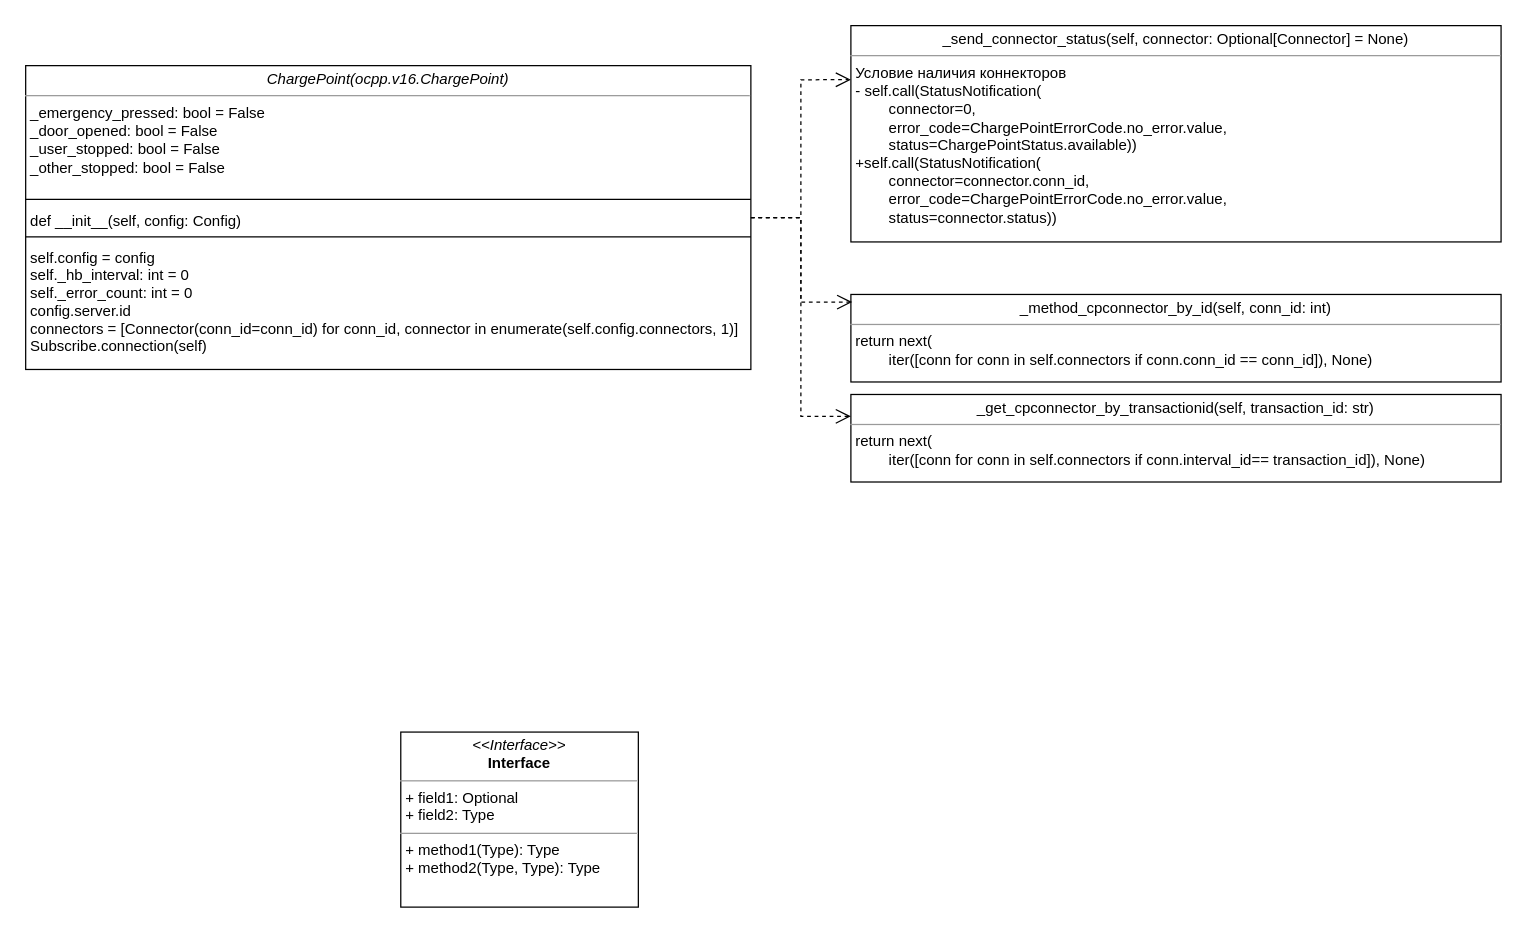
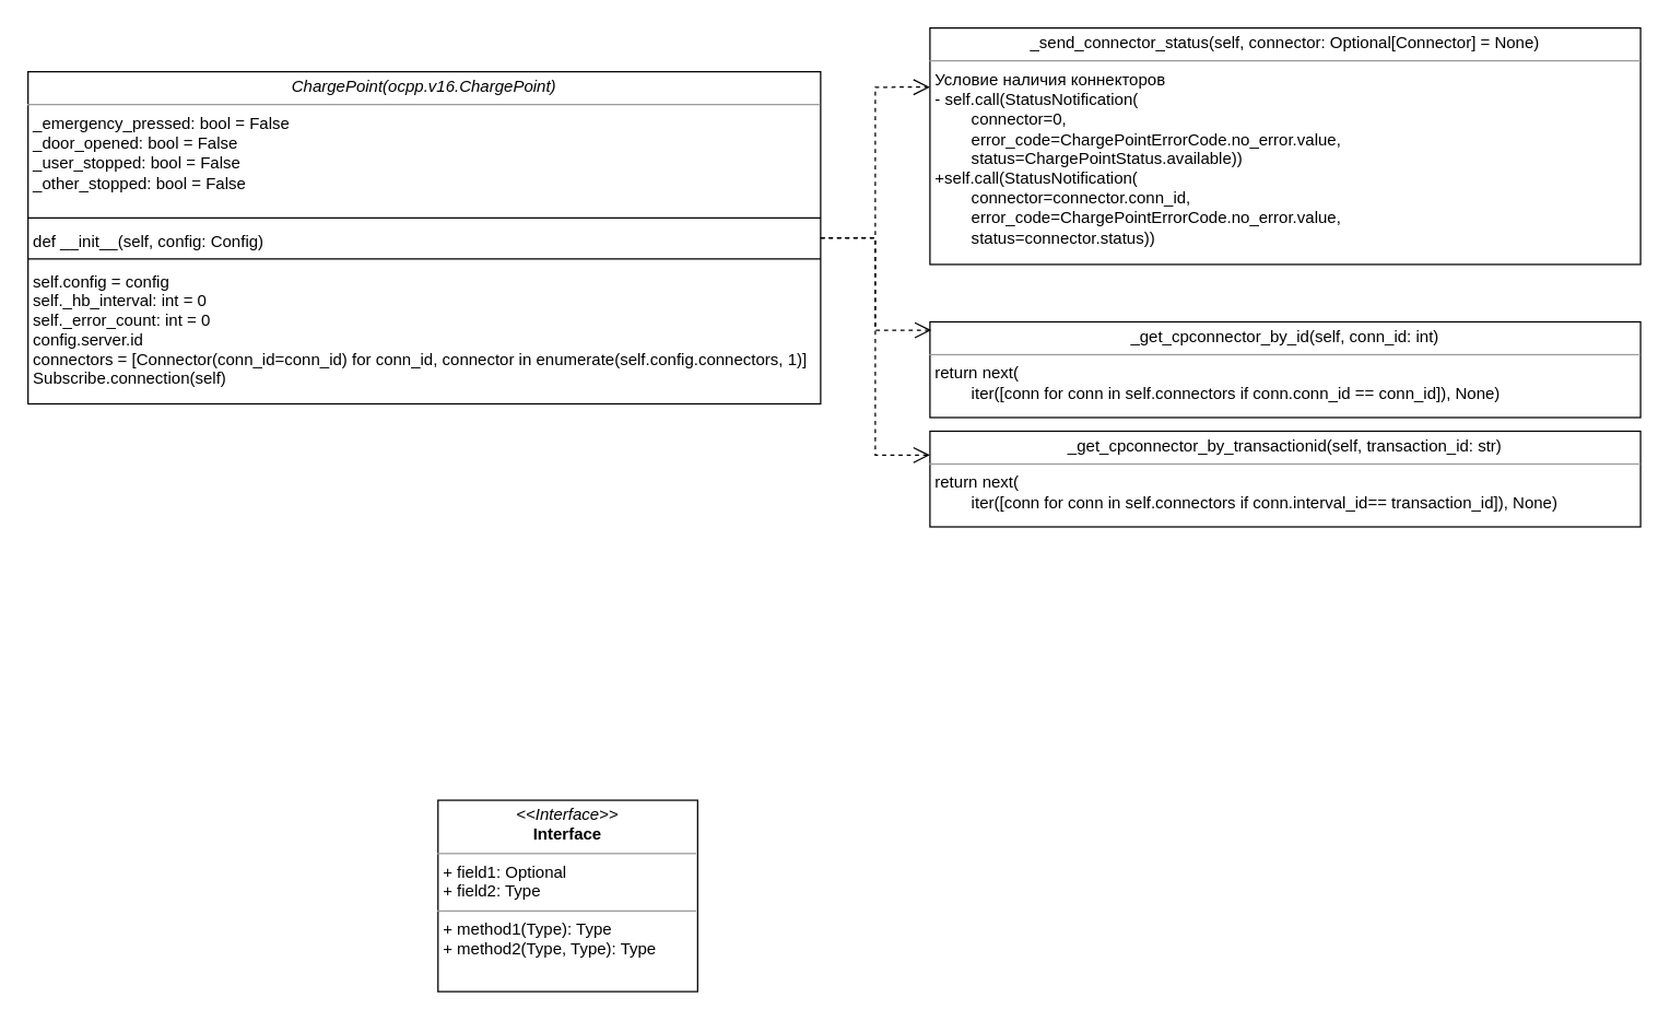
  <mxCell id="0" />
  <mxCell id="1" parent="0" />
  <mxCell id="2" style="edgeStyle=orthogonalEdgeStyle;rounded=0;html=1;labelBackgroundColor=none;startFill=0;endArrow=open;endFill=0;endSize=10;fontFamily=Verdana;fontSize=10;dashed=1;entryX=0;entryY=0.25;entryDx=0;entryDy=0;" parent="1" source="3" target="6" edge="1"><mxGeometry relative="1" as="geometry"><mxPoint x="740" y="-5" as="targetPoint" /></mxGeometry></mxCell>
  <mxCell id="3" value="&lt;p style=&quot;margin:0px;margin-top:4px;text-align:center;&quot;&gt;&lt;i&gt;ChargePoint(ocpp.v16.ChargePoint)&lt;/i&gt;&lt;/p&gt;&lt;hr size=&quot;1&quot;&gt;&lt;p style=&quot;margin:0px;margin-left:4px;&quot;&gt;_emergency_pressed: bool = False&lt;/p&gt;&lt;p style=&quot;margin:0px;margin-left:4px;&quot;&gt;_door_opened: bool = False&lt;/p&gt;&lt;p style=&quot;margin:0px;margin-left:4px;&quot;&gt;_user_stopped: bool = False&lt;/p&gt;&lt;p style=&quot;margin:0px;margin-left:4px;&quot;&gt;_other_stopped: bool = False&lt;/p&gt;&lt;p style=&quot;margin:0px;margin-left:4px;&quot;&gt;&lt;br&gt;&lt;/p&gt;&lt;p style=&quot;margin:0px;margin-left:4px;&quot;&gt;&lt;br&gt;&lt;/p&gt;&lt;p style=&quot;margin:0px;margin-left:4px;&quot;&gt;def __init__(self, config: Config)&lt;/p&gt;&lt;p style=&quot;margin:0px;margin-left:4px;&quot;&gt;&lt;br&gt;&lt;/p&gt;&lt;p style=&quot;margin:0px;margin-left:4px;&quot;&gt;self.config = config&lt;/p&gt;&lt;p style=&quot;margin:0px;margin-left:4px;&quot;&gt;self._hb_interval: int = 0&lt;/p&gt;&lt;p style=&quot;margin:0px;margin-left:4px;&quot;&gt;self._error_count: int = 0&lt;/p&gt;&lt;p style=&quot;margin:0px;margin-left:4px;&quot;&gt;config.server.id&lt;/p&gt;&lt;p style=&quot;margin:0px;margin-left:4px;&quot;&gt;connectors = [Connector(conn_id=conn_id) for conn_id, connector in enumerate(self.config.connectors, 1)]&lt;/p&gt;&lt;p style=&quot;margin:0px;margin-left:4px;&quot;&gt;Subscribe.connection(self)&lt;/p&gt;" style="verticalAlign=top;align=left;overflow=fill;fontSize=12;fontFamily=Helvetica;html=1;rounded=0;shadow=0;comic=0;labelBackgroundColor=none;strokeWidth=1" parent="1" vertex="1"><mxGeometry x="20" y="52" width="580" height="243" as="geometry" /></mxCell>
  <mxCell id="4" value="&lt;p style=&quot;margin:0px;margin-top:4px;text-align:center;&quot;&gt;&lt;i&gt;&amp;lt;&amp;lt;Interface&amp;gt;&amp;gt;&lt;/i&gt;&lt;br/&gt;&lt;b&gt;Interface&lt;/b&gt;&lt;/p&gt;&lt;hr size=&quot;1&quot;/&gt;&lt;p style=&quot;margin:0px;margin-left:4px;&quot;&gt;+ field1: Optional&lt;br/&gt;+ field2: Type&lt;/p&gt;&lt;hr size=&quot;1&quot;/&gt;&lt;p style=&quot;margin:0px;margin-left:4px;&quot;&gt;+ method1(Type): Type&lt;br/&gt;+ method2(Type, Type): Type&lt;/p&gt;" style="verticalAlign=top;align=left;overflow=fill;fontSize=12;fontFamily=Helvetica;html=1;rounded=0;shadow=0;comic=0;labelBackgroundColor=none;strokeWidth=1" vertex="1" parent="1"><mxGeometry x="320" y="585" width="190" height="140" as="geometry" /></mxCell>
  <mxCell id="5" style="edgeStyle=none;curved=1;rounded=0;orthogonalLoop=1;jettySize=auto;html=1;exitX=0.75;exitY=0;exitDx=0;exitDy=0;fontSize=12;startSize=8;endSize=8;" edge="1" parent="1" source="4" target="4"><mxGeometry relative="1" as="geometry" /></mxCell>
  <mxCell id="6" value="&lt;p style=&quot;margin:0px;margin-top:4px;text-align:center;&quot;&gt;_send_connector_status(self, connector: Optional[Connector] = None)&lt;/p&gt;&lt;hr size=&quot;1&quot;&gt;&lt;p style=&quot;margin:0px;margin-left:4px;&quot;&gt;Условие наличия коннекторов&lt;/p&gt;&lt;p style=&quot;margin:0px;margin-left:4px;&quot;&gt;- self.call(StatusNotification(&lt;/p&gt;&lt;p style=&quot;margin:0px;margin-left:4px;&quot;&gt;&lt;span style=&quot;white-space: pre;&quot;&gt;&#09;&lt;/span&gt;connector=0,&amp;nbsp;&lt;/p&gt;&lt;p style=&quot;margin:0px;margin-left:4px;&quot;&gt;&lt;span style=&quot;white-space: pre;&quot;&gt;&#09;&lt;/span&gt;error_code=ChargePointErrorCode.no_error.value,&amp;nbsp;&lt;/p&gt;&lt;p style=&quot;margin:0px;margin-left:4px;&quot;&gt;&lt;span style=&quot;white-space: pre;&quot;&gt;&#09;&lt;/span&gt;status=ChargePointStatus.available))&lt;br&gt;+self.call(&lt;span style=&quot;background-color: transparent; color: light-dark(rgb(0, 0, 0), rgb(255, 255, 255));&quot;&gt;StatusNotification(&lt;/span&gt;&lt;/p&gt;&lt;p style=&quot;margin:0px;margin-left:4px;&quot;&gt;&lt;span style=&quot;background-color: transparent; color: light-dark(rgb(0, 0, 0), rgb(255, 255, 255));&quot;&gt;&lt;span style=&quot;white-space: pre;&quot;&gt;&#09;&lt;/span&gt;connector=connector.conn_id,&amp;nbsp;&lt;/span&gt;&lt;/p&gt;&lt;p style=&quot;margin:0px;margin-left:4px;&quot;&gt;&lt;span style=&quot;background-color: transparent; color: light-dark(rgb(0, 0, 0), rgb(255, 255, 255));&quot;&gt;&lt;span style=&quot;white-space: pre;&quot;&gt;&#09;&lt;/span&gt;error_code=ChargePointErrorCode.no_error.value,&amp;nbsp;&lt;/span&gt;&lt;/p&gt;&lt;p style=&quot;margin:0px;margin-left:4px;&quot;&gt;&lt;span style=&quot;background-color: transparent; color: light-dark(rgb(0, 0, 0), rgb(255, 255, 255));&quot;&gt;&lt;span style=&quot;white-space: pre;&quot;&gt;&#09;&lt;/span&gt;status=connector.status)&lt;/span&gt;&lt;span style=&quot;background-color: transparent; color: light-dark(rgb(0, 0, 0), rgb(255, 255, 255));&quot;&gt;)&lt;/span&gt;&lt;/p&gt;&lt;p style=&quot;margin:0px;margin-left:4px;&quot;&gt;&lt;br&gt;&lt;/p&gt;" style="verticalAlign=top;align=left;overflow=fill;fontSize=12;fontFamily=Helvetica;html=1;rounded=0;shadow=0;comic=0;labelBackgroundColor=none;strokeWidth=1" vertex="1" parent="1"><mxGeometry x="680" y="20" width="520" height="173" as="geometry" /></mxCell>
  <mxCell id="7" value="" style="line;strokeWidth=1;fillColor=none;align=left;verticalAlign=middle;spacingTop=-1;spacingLeft=3;spacingRight=3;rotatable=0;labelPosition=right;points=[];portConstraint=eastwest;strokeColor=inherit;" vertex="1" parent="1"><mxGeometry x="20" y="155" width="580" height="8" as="geometry" /></mxCell>
  <mxCell id="8" value="" style="line;strokeWidth=1;fillColor=none;align=left;verticalAlign=middle;spacingTop=-1;spacingLeft=3;spacingRight=3;rotatable=0;labelPosition=right;points=[];portConstraint=eastwest;strokeColor=inherit;" vertex="1" parent="1"><mxGeometry x="20" y="185" width="580" height="8" as="geometry" /></mxCell>
- <mxCell id="9" value="&lt;p style=&quot;margin:0px;margin-top:4px;text-align:center;&quot;&gt;_method_cpconnector_by_id(self, conn_id: int)&lt;/p&gt;&lt;hr size=&quot;1&quot;&gt;&lt;p style=&quot;margin:0px;margin-left:4px;&quot;&gt;return next(&lt;/p&gt;&lt;p style=&quot;margin:0px;margin-left:4px;&quot;&gt;&lt;span style=&quot;white-space: pre;&quot;&gt;&#09;&lt;/span&gt;iter([conn for conn in self.connectors if conn.conn_id == conn_id]), None)&lt;br&gt;&lt;/p&gt;&lt;p style=&quot;margin:0px;margin-left:4px;&quot;&gt;&lt;br&gt;&lt;/p&gt;" style="verticalAlign=top;align=left;overflow=fill;fontSize=12;fontFamily=Helvetica;html=1;rounded=0;shadow=0;comic=0;labelBackgroundColor=none;strokeWidth=1" vertex="1" parent="1"><mxGeometry x="680" y="235" width="520" height="70" as="geometry" /></mxCell>
+ <mxCell id="9" value="&lt;p style=&quot;margin:0px;margin-top:4px;text-align:center;&quot;&gt;_get_cpconnector_by_id(self, conn_id: int)&lt;/p&gt;&lt;hr size=&quot;1&quot;&gt;&lt;p style=&quot;margin:0px;margin-left:4px;&quot;&gt;return next(&lt;/p&gt;&lt;p style=&quot;margin:0px;margin-left:4px;&quot;&gt;&lt;span style=&quot;white-space: pre;&quot;&gt;&#09;&lt;/span&gt;iter([conn for conn in self.connectors if conn.conn_id == conn_id]), None)&lt;br&gt;&lt;/p&gt;&lt;p style=&quot;margin:0px;margin-left:4px;&quot;&gt;&lt;br&gt;&lt;/p&gt;" style="verticalAlign=top;align=left;overflow=fill;fontSize=12;fontFamily=Helvetica;html=1;rounded=0;shadow=0;comic=0;labelBackgroundColor=none;strokeWidth=1" vertex="1" parent="1"><mxGeometry x="680" y="235" width="520" height="70" as="geometry" /></mxCell>
  <mxCell id="10" style="edgeStyle=orthogonalEdgeStyle;rounded=0;html=1;labelBackgroundColor=none;startFill=0;endArrow=open;endFill=0;endSize=10;fontFamily=Verdana;fontSize=10;dashed=1;entryX=0.002;entryY=0.087;entryDx=0;entryDy=0;exitX=1;exitY=0.5;exitDx=0;exitDy=0;entryPerimeter=0;" edge="1" parent="1" source="3" target="9"><mxGeometry relative="1" as="geometry"><mxPoint x="610" y="184" as="sourcePoint" /><mxPoint x="690" y="105" as="targetPoint" /></mxGeometry></mxCell>
  <mxCell id="11" value="&lt;p style=&quot;margin:0px;margin-top:4px;text-align:center;&quot;&gt;_get_cpconnector_by_transactionid(self, transaction_id: str)&lt;/p&gt;&lt;hr size=&quot;1&quot;&gt;&lt;p style=&quot;margin:0px;margin-left:4px;&quot;&gt;return next(&lt;/p&gt;&lt;p style=&quot;margin:0px;margin-left:4px;&quot;&gt;&lt;span style=&quot;white-space: pre;&quot;&gt;&#09;&lt;/span&gt;iter([conn for conn in self.connectors if conn.&lt;span style=&quot;text-align: center;&quot;&gt;interval_id&lt;/span&gt;==&amp;nbsp;&lt;span style=&quot;text-align: center;&quot;&gt;transaction_id&lt;/span&gt;]), None)&lt;br&gt;&lt;/p&gt;&lt;p style=&quot;margin:0px;margin-left:4px;&quot;&gt;&lt;br&gt;&lt;/p&gt;" style="verticalAlign=top;align=left;overflow=fill;fontSize=12;fontFamily=Helvetica;html=1;rounded=0;shadow=0;comic=0;labelBackgroundColor=none;strokeWidth=1" vertex="1" parent="1"><mxGeometry x="680" y="315" width="520" height="70" as="geometry" /></mxCell>
  <mxCell id="12" style="edgeStyle=orthogonalEdgeStyle;rounded=0;html=1;labelBackgroundColor=none;startFill=0;endArrow=open;endFill=0;endSize=10;fontFamily=Verdana;fontSize=10;dashed=1;entryX=0;entryY=0.25;entryDx=0;entryDy=0;exitX=1;exitY=0.5;exitDx=0;exitDy=0;" edge="1" parent="1" source="3" target="11"><mxGeometry relative="1" as="geometry"><mxPoint x="610" y="184" as="sourcePoint" /><mxPoint x="691" y="251" as="targetPoint" /></mxGeometry></mxCell>
